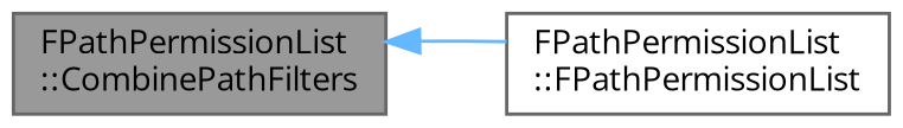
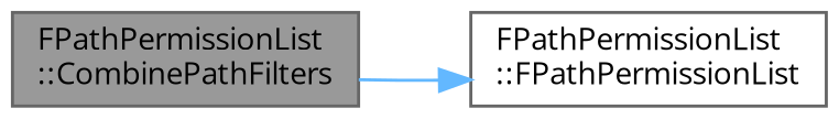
  digraph {
    rankdir=LR
    fontname="Open Sans"
    node [fontname="Open Sans" fontsize=10 shape=box style=filled]
    n1 [color=gray40 fillcolor=grey60 fontcolor=black height=0.2 label="FPathPermissionList\l::CombinePathFilters" width=0.4]
    n2 [color=grey40 fillcolor=white height=0.2 label="FPathPermissionList\l::FPathPermissionList" width=0.4]
-   n2 -> n1 [color=steelblue1 fontname="Open Sans" fontsize=10 labelfontname=Helvetica labelfontsize=10 style=solid]
+   n1 -> n2 [color=steelblue1 fontname="Open Sans" fontsize=10 labelfontname=Helvetica labelfontsize=10 style=solid]
  }
